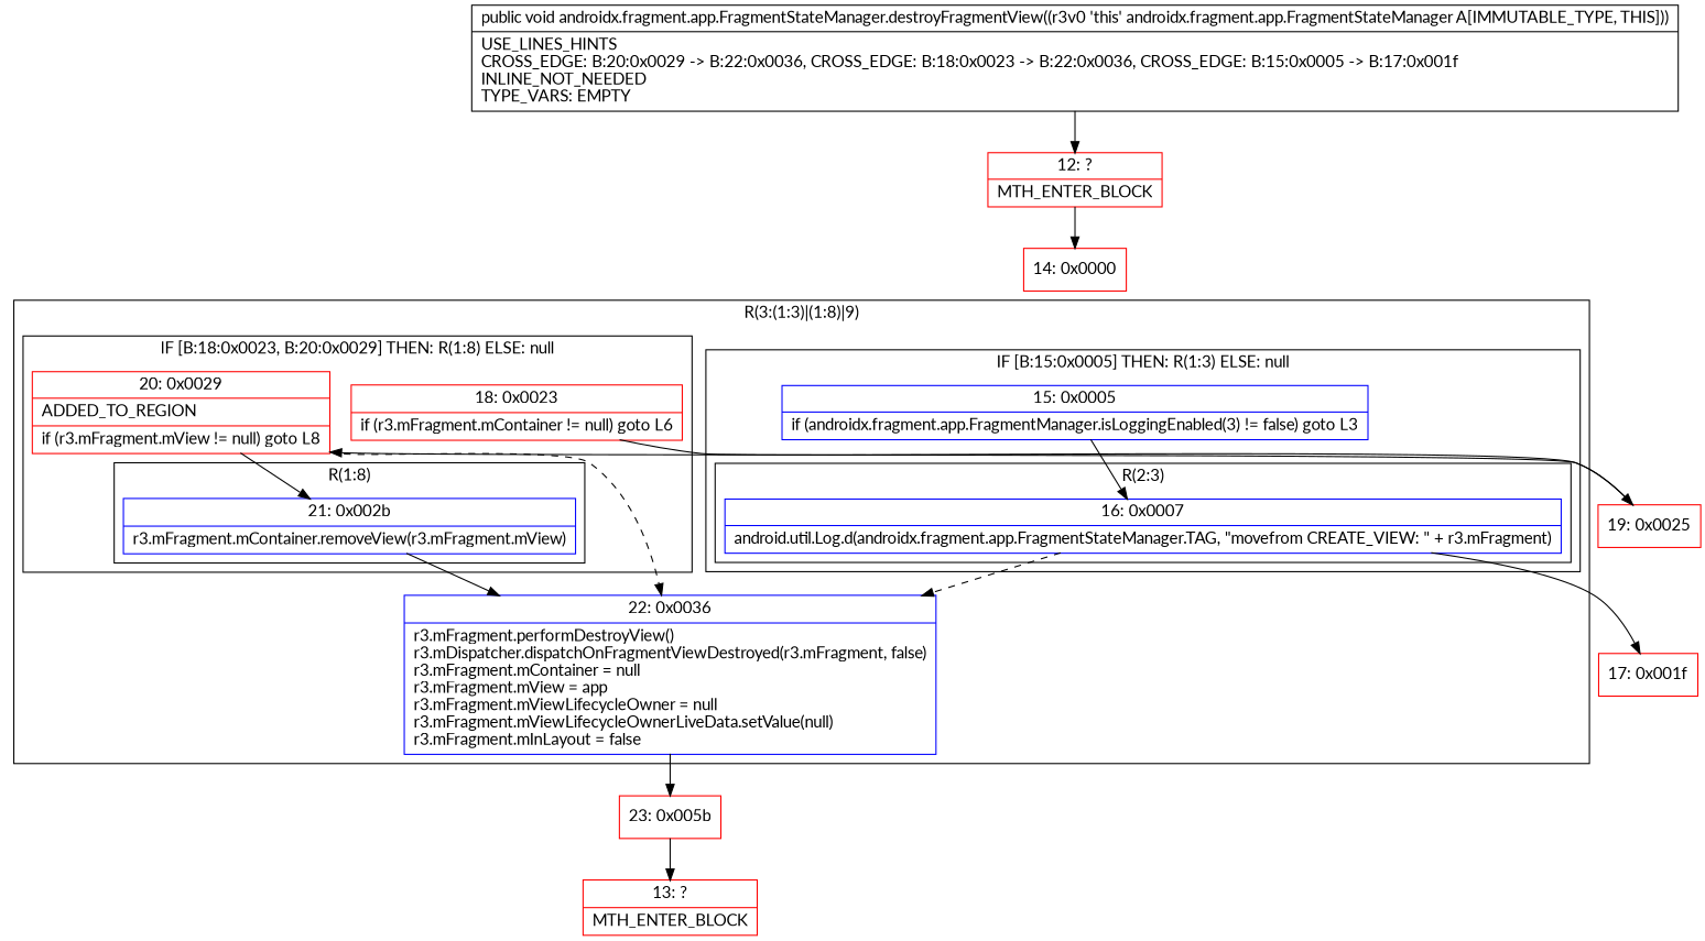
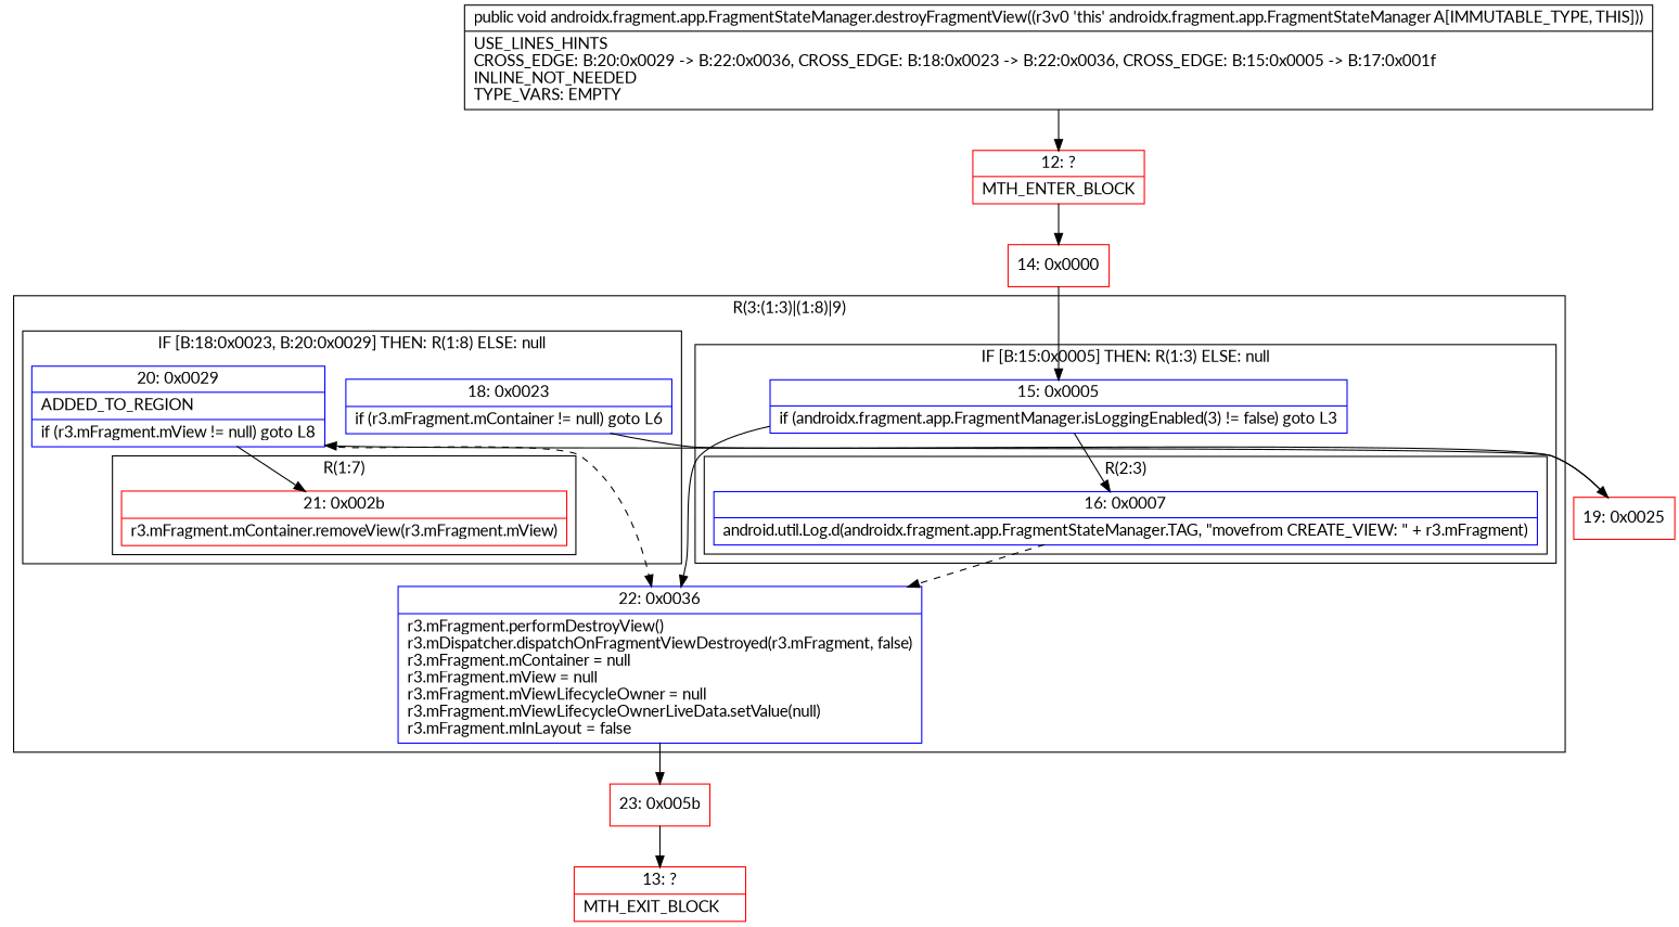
  digraph {
    fontname=Lato
    node [color=blue fontname=Lato shape=record]
    edge [fontname=Lato]
    n1 [label="{16\:\ 0x0007|android.util.Log.d(androidx.fragment.app.FragmentStateManager.TAG, \"movefrom CREATE_VIEW: \" + r3.mFragment)\l}"]
    n2 [label="{15\:\ 0x0005|if (androidx.fragment.app.FragmentManager.isLoggingEnabled(3) != false) goto L3\l}"]
-   n3 [label="{21\:\ 0x002b|r3.mFragment.mContainer.removeView(r3.mFragment.mView)\l}"]
-   n4 [color=red label="{18\:\ 0x0023|if (r3.mFragment.mContainer != null) goto L6\l}"]
-   n5 [color=red label="{20\:\ 0x0029|ADDED_TO_REGION\l|if (r3.mFragment.mView != null) goto L8\l}"]
-   n6 [label="{22\:\ 0x0036|r3.mFragment.performDestroyView()\lr3.mDispatcher.dispatchOnFragmentViewDestroyed(r3.mFragment, false)\lr3.mFragment.mContainer = null\lr3.mFragment.mView = app\lr3.mFragment.mViewLifecycleOwner = null\lr3.mFragment.mViewLifecycleOwnerLiveData.setValue(null)\lr3.mFragment.mInLayout = false\l}"]
-   n7 [color=red label="{17\:\ 0x001f}"]
+   n3 [color=red label="{21\:\ 0x002b|r3.mFragment.mContainer.removeView(r3.mFragment.mView)\l}"]
+   n4 [label="{18\:\ 0x0023|if (r3.mFragment.mContainer != null) goto L6\l}"]
+   n5 [label="{20\:\ 0x0029|ADDED_TO_REGION\l|if (r3.mFragment.mView != null) goto L8\l}"]
+   n6 [label="{22\:\ 0x0036|r3.mFragment.performDestroyView()\lr3.mDispatcher.dispatchOnFragmentViewDestroyed(r3.mFragment, false)\lr3.mFragment.mContainer = null\lr3.mFragment.mView = null\lr3.mFragment.mViewLifecycleOwner = null\lr3.mFragment.mViewLifecycleOwnerLiveData.setValue(null)\lr3.mFragment.mInLayout = false\l}"]
    n8 [color=red label="{19\:\ 0x0025}"]
    n9 [color=red label="{23\:\ 0x005b}"]
-   n10 [color=red label="{13\:\ ?|MTH_ENTER_BLOCK\l}"]
+   n10 [color=red label="{13\:\ ?|MTH_EXIT_BLOCK\l}"]
    n11 [color=red label="{12\:\ ?|MTH_ENTER_BLOCK\l}"]
    n12 [color=red label="{14\:\ 0x0000}"]
    n13 [label="{public void androidx.fragment.app.FragmentStateManager.destroyFragmentView((r3v0 'this' androidx.fragment.app.FragmentStateManager A[IMMUTABLE_TYPE, THIS]))  | USE_LINES_HINTS\lCROSS_EDGE: B:20:0x0029 \-\> B:22:0x0036, CROSS_EDGE: B:18:0x0023 \-\> B:22:0x0036, CROSS_EDGE: B:15:0x0005 \-\> B:17:0x001f\lINLINE_NOT_NEEDED\lTYPE_VARS: EMPTY\l}" color=""]
    subgraph cluster_1 {
      label="R(3:(1:3)|(1:8)|9)"
      n6
      subgraph cluster_2 {
        label="IF [B:15:0x0005] THEN: R(1:3) ELSE: null"
        n2
        subgraph cluster_3 {
          label="R(2:3)"
          n1
        }
      }
      subgraph cluster_4 {
        label="IF [B:18:0x0023, B:20:0x0029] THEN: R(1:8) ELSE: null"
        n4
        n5
        subgraph cluster_5 {
-         label="R(1:8)"
+         label="R(1:7)"
          n3
        }
      }
    }
    n1 -> n6 [style=dashed]
-   n1 -> n7
    n2 -> n1
-   n3 -> n6
+   n2 -> n6
    n4 -> n8
    n5 -> n3
    n5 -> n6 [style=dashed]
    n6 -> n9
    n8 -> n5
    n9 -> n10
    n11 -> n12
+   n12 -> n2
    n13 -> n11
  }
